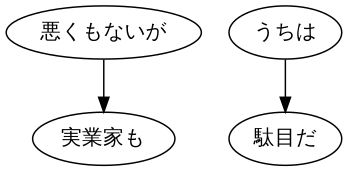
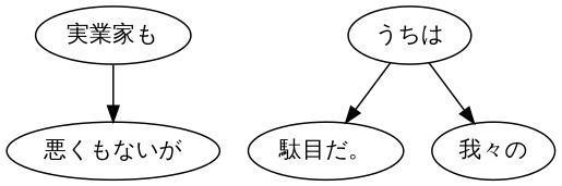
  digraph {
    n1 [label="実業家も"]
    n2 [label="悪くもないが"]
-   n4 [label="駄目だ"]
+   n3 [label="駄目だ。"]
+   n4 [label="我々の"]
    n5 [label="うちは"]
-   n2 -> n1
+   n1 -> n2
+   n5 -> n3
    n5 -> n4
  }
